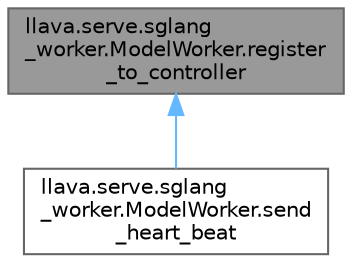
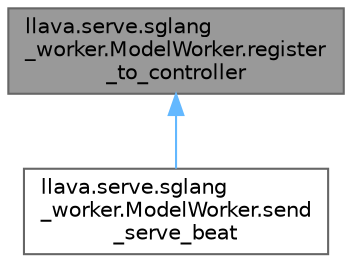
  digraph {
    rankdir=TB
    node [fontname=Helvetica fontsize=10 shape=box style=filled]
    n1 [color=gray40 fillcolor=grey60 fontcolor=black height=0.2 label="llava.serve.sglang\l_worker.ModelWorker.register\l_to_controller" width=0.4]
-   n2 [color=grey40 fillcolor=white height=0.2 label="llava.serve.sglang\l_worker.ModelWorker.send\l_heart_beat" width=0.4]
+   n2 [color=grey40 fillcolor=white height=0.2 label="llava.serve.sglang\l_worker.ModelWorker.send\l_serve_beat" width=0.4]
    n1 -> n2 [color=steelblue1 dir=back fontname=Helvetica fontsize=10 labelfontname=Helvetica labelfontsize=10 style=solid]
  }
